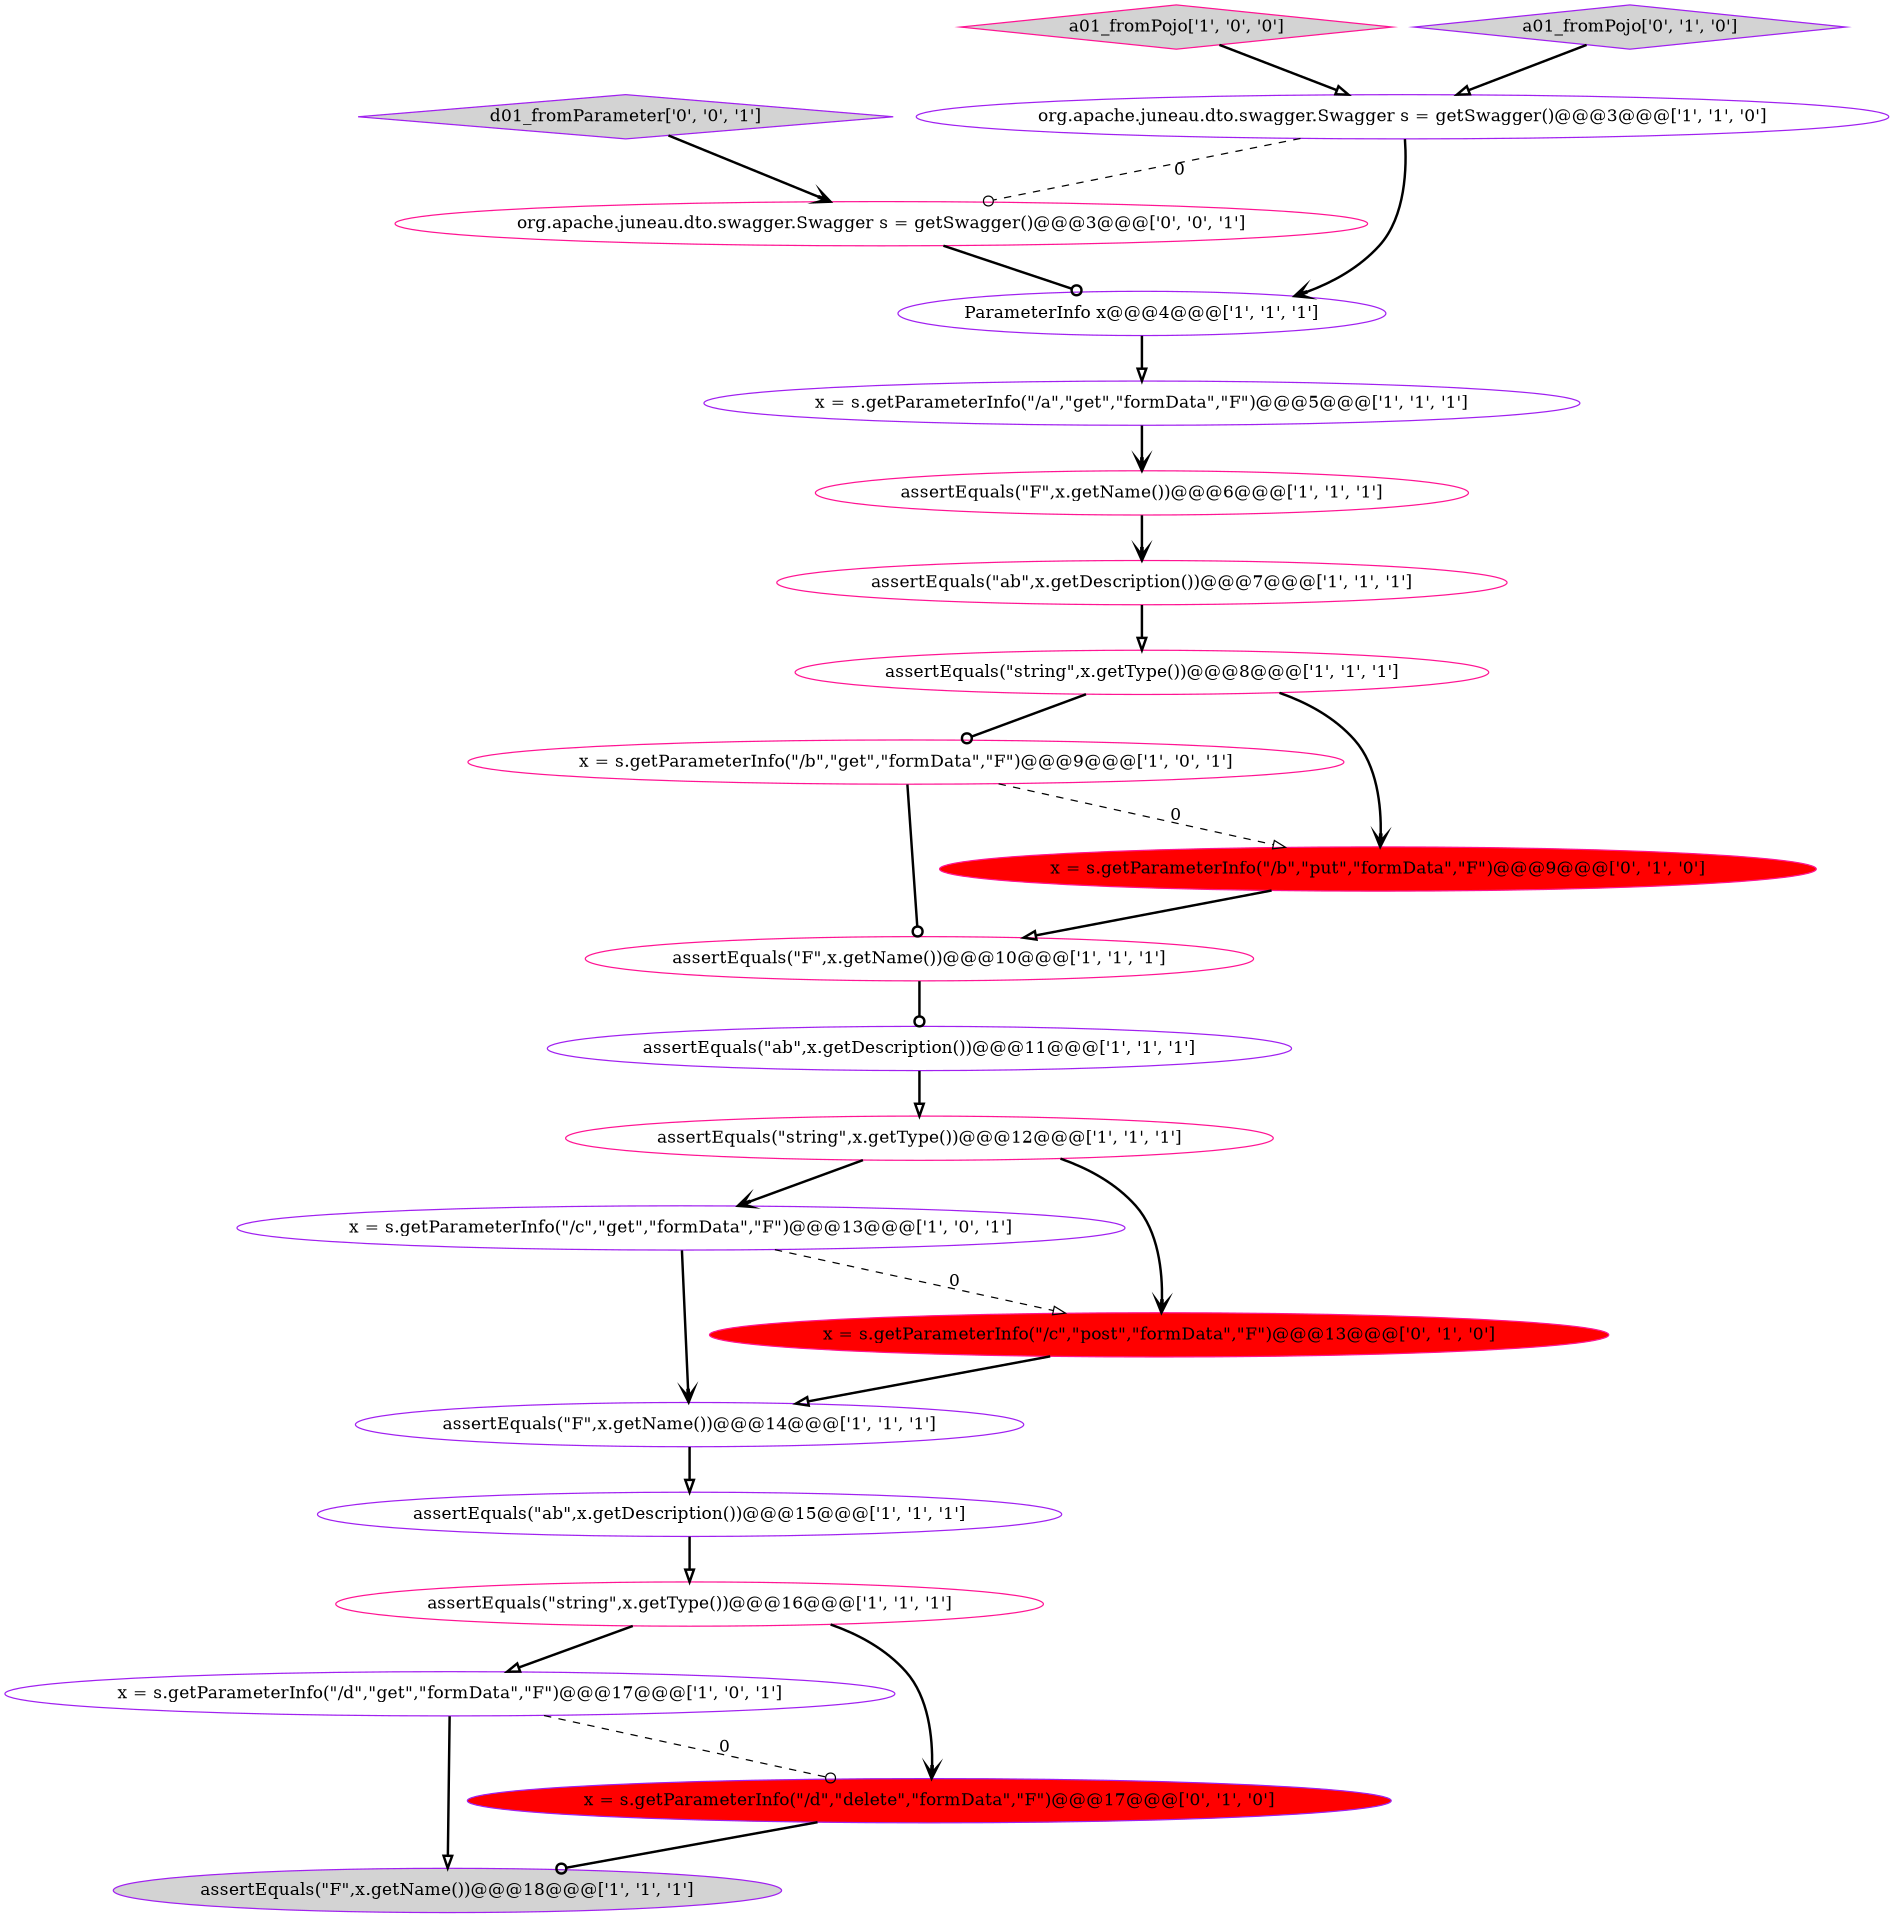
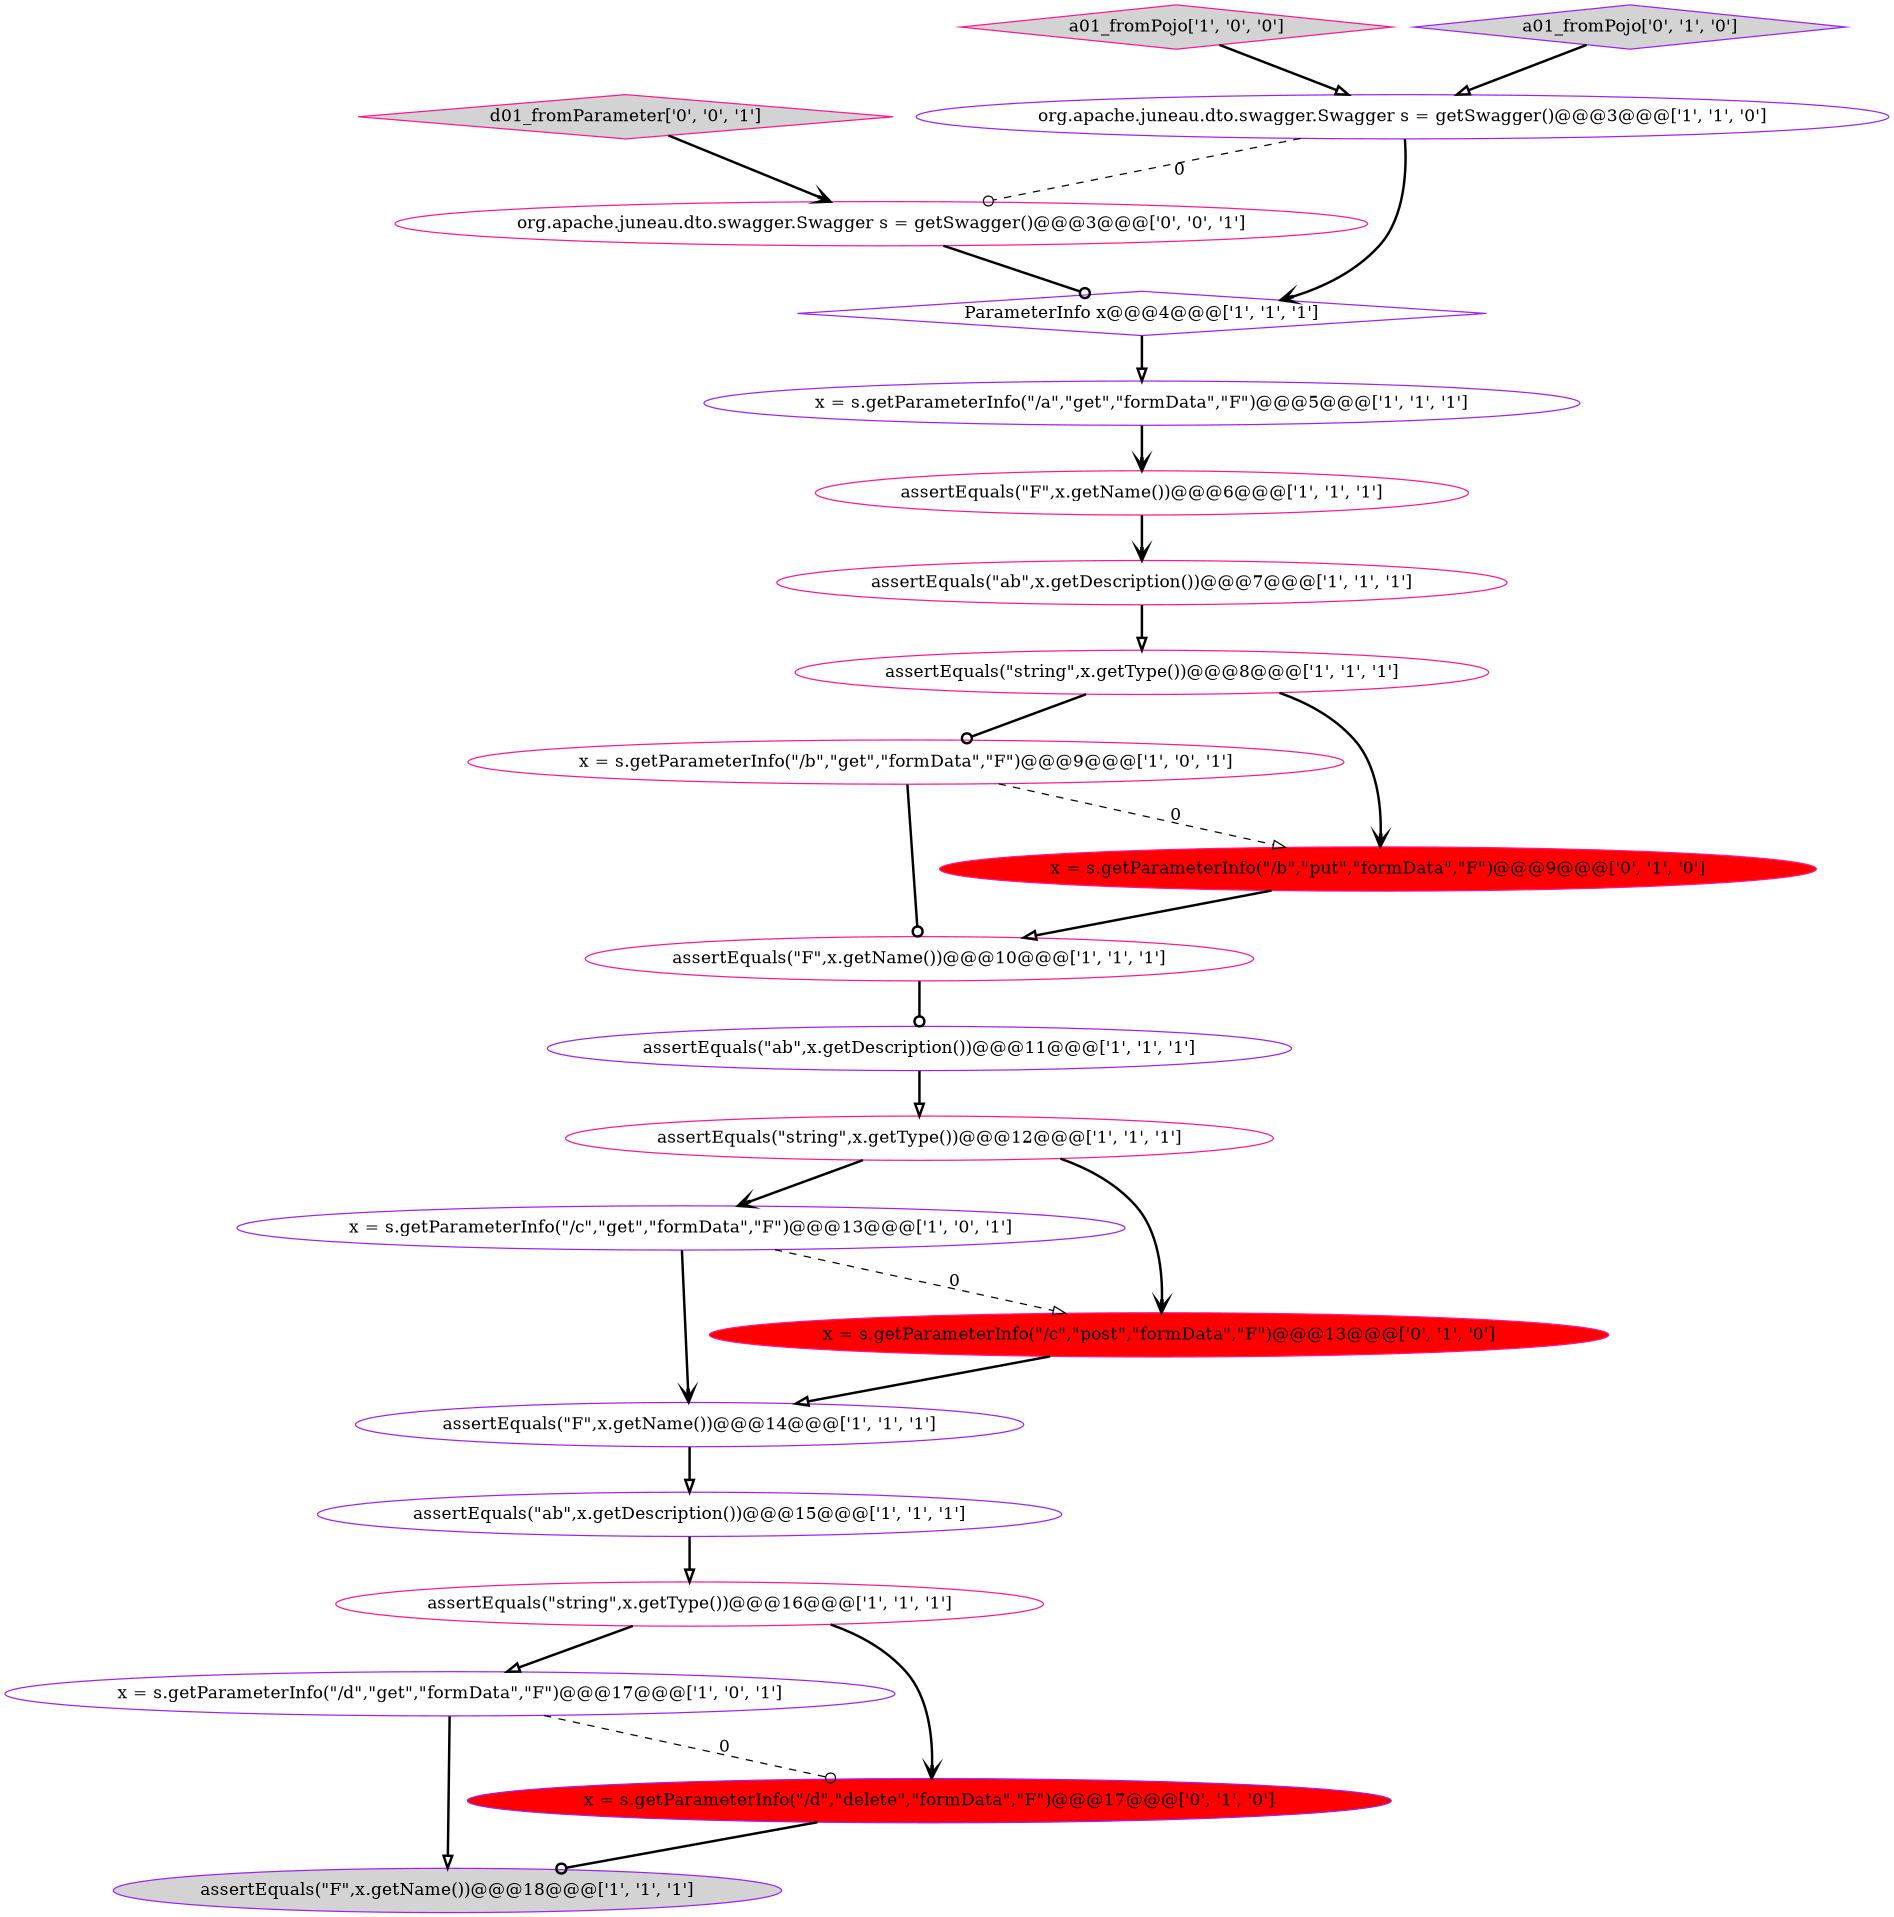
  digraph {
    node [color=purple fillcolor=white shape=ellipse style=filled]
    edge [arrowhead=onormal style=bold]
    n1 [label="x = s.getParameterInfo(\"/d\",\"get\",\"formData\",\"F\")@@@17@@@['1', '0', '1']"]
    n2 [fillcolor=lightgray label="assertEquals(\"F\",x.getName())@@@18@@@['1', '1', '1']"]
    n3 [fillcolor=red label="x = s.getParameterInfo(\"/d\",\"delete\",\"formData\",\"F\")@@@17@@@['0', '1', '0']"]
    n4 [color=deeppink label="org.apache.juneau.dto.swagger.Swagger s = getSwagger()@@@3@@@['0', '0', '1']"]
-   n5 [label="ParameterInfo x@@@4@@@['1', '1', '1']"]
+   n5 [label="ParameterInfo x@@@4@@@['1', '1', '1']" shape=diamond]
    n6 [label="x = s.getParameterInfo(\"/a\",\"get\",\"formData\",\"F\")@@@5@@@['1', '1', '1']"]
-   n7 [fillcolor=lightgray label="d01_fromParameter['0', '0', '1']" shape=diamond]
+   n7 [color=deeppink fillcolor=lightgray label="d01_fromParameter['0', '0', '1']" shape=diamond]
    n8 [color=deeppink label="assertEquals(\"string\",x.getType())@@@12@@@['1', '1', '1']"]
    n9 [label="x = s.getParameterInfo(\"/c\",\"get\",\"formData\",\"F\")@@@13@@@['1', '0', '1']"]
    n10 [color=deeppink fillcolor=red label="x = s.getParameterInfo(\"/c\",\"post\",\"formData\",\"F\")@@@13@@@['0', '1', '0']"]
    n11 [label="assertEquals(\"F\",x.getName())@@@14@@@['1', '1', '1']"]
    n12 [color=deeppink label="assertEquals(\"F\",x.getName())@@@6@@@['1', '1', '1']"]
    n13 [color=deeppink label="assertEquals(\"ab\",x.getDescription())@@@7@@@['1', '1', '1']"]
    n14 [color=deeppink label="assertEquals(\"string\",x.getType())@@@8@@@['1', '1', '1']"]
    n15 [color=deeppink fillcolor=lightgray label="a01_fromPojo['1', '0', '0']" shape=diamond]
    n16 [label="org.apache.juneau.dto.swagger.Swagger s = getSwagger()@@@3@@@['1', '1', '0']"]
    n17 [label="assertEquals(\"ab\",x.getDescription())@@@15@@@['1', '1', '1']"]
    n18 [color=deeppink label="assertEquals(\"string\",x.getType())@@@16@@@['1', '1', '1']"]
    n19 [color=deeppink label="x = s.getParameterInfo(\"/b\",\"get\",\"formData\",\"F\")@@@9@@@['1', '0', '1']"]
    n20 [color=deeppink fillcolor=red label="x = s.getParameterInfo(\"/b\",\"put\",\"formData\",\"F\")@@@9@@@['0', '1', '0']"]
    n21 [color=deeppink label="assertEquals(\"F\",x.getName())@@@10@@@['1', '1', '1']"]
    n22 [label="assertEquals(\"ab\",x.getDescription())@@@11@@@['1', '1', '1']"]
    n23 [fillcolor=lightgray label="a01_fromPojo['0', '1', '0']" shape=diamond]
    n1 -> n2
    n1 -> n3 [arrowhead=odot label=0 style=dashed]
    n3 -> n2 [arrowhead=odot]
    n4 -> n5 [arrowhead=odot]
    n5 -> n6
    n6 -> n12 [arrowhead=vee]
    n7 -> n4 [arrowhead=vee]
    n8 -> n9 [arrowhead=vee]
    n8 -> n10 [arrowhead=vee]
    n9 -> n10 [label=0 style=dashed]
    n9 -> n11 [arrowhead=vee]
    n10 -> n11
    n11 -> n17
    n12 -> n13 [arrowhead=vee]
    n13 -> n14
    n14 -> n19 [arrowhead=odot]
    n14 -> n20 [arrowhead=vee]
    n15 -> n16
    n16 -> n4 [arrowhead=odot label=0 style=dashed]
    n16 -> n5 [arrowhead=vee]
    n17 -> n18
    n18 -> n1
    n18 -> n3 [arrowhead=vee]
    n19 -> n20 [label=0 style=dashed]
    n19 -> n21 [arrowhead=odot]
    n20 -> n21
    n21 -> n22 [arrowhead=odot]
    n22 -> n8
    n23 -> n16
  }
